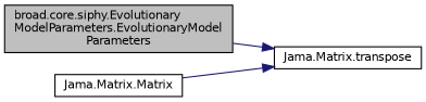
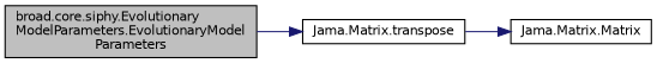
  digraph {
    rankdir=LR
    node [color=black fillcolor=white fontname=Helvetica fontsize=10 shape=record style=filled]
    edge [color=midnightblue fontname=Helvetica fontsize=10 labelfontname=Helvetica labelfontsize=10 style=solid]
    n1 [fillcolor=grey75 fontcolor=black height=0.2 label="broad.core.siphy.Evolutionary\lModelParameters.EvolutionaryModel\lParameters" width=0.4]
    n2 [height=0.2 label="Jama.Matrix.transpose" width=0.4]
    n3 [height=0.2 label="Jama.Matrix.Matrix" width=0.4]
    n1 -> n2
-   n3 -> n2
+   n2 -> n3
  }
